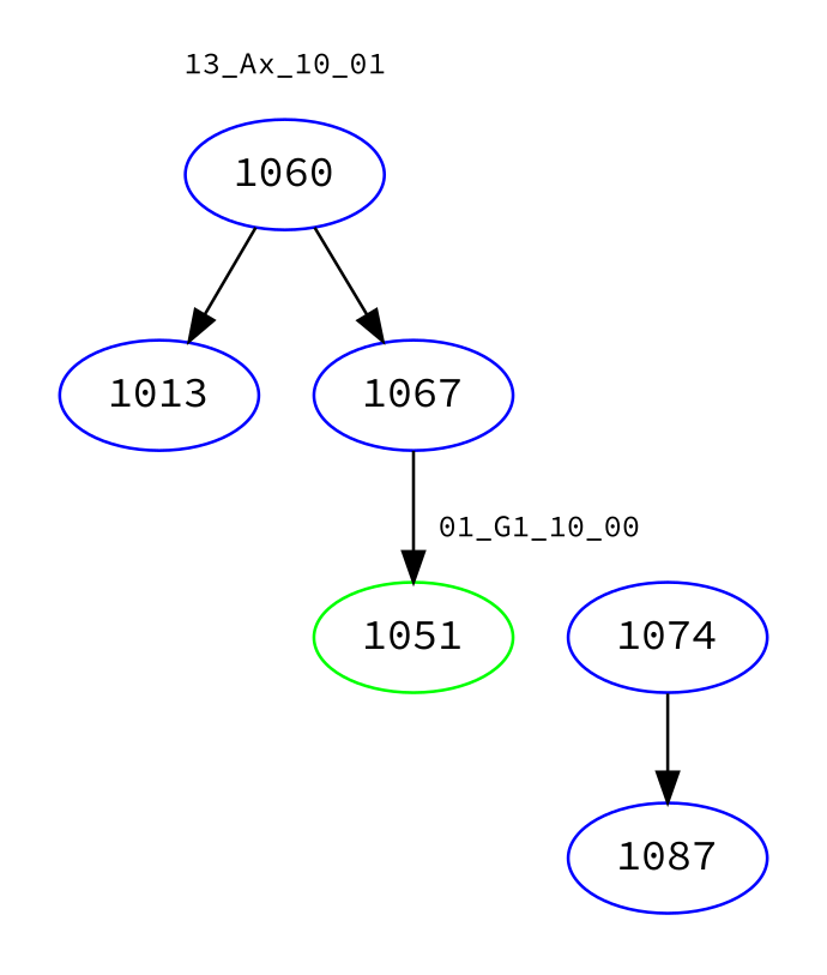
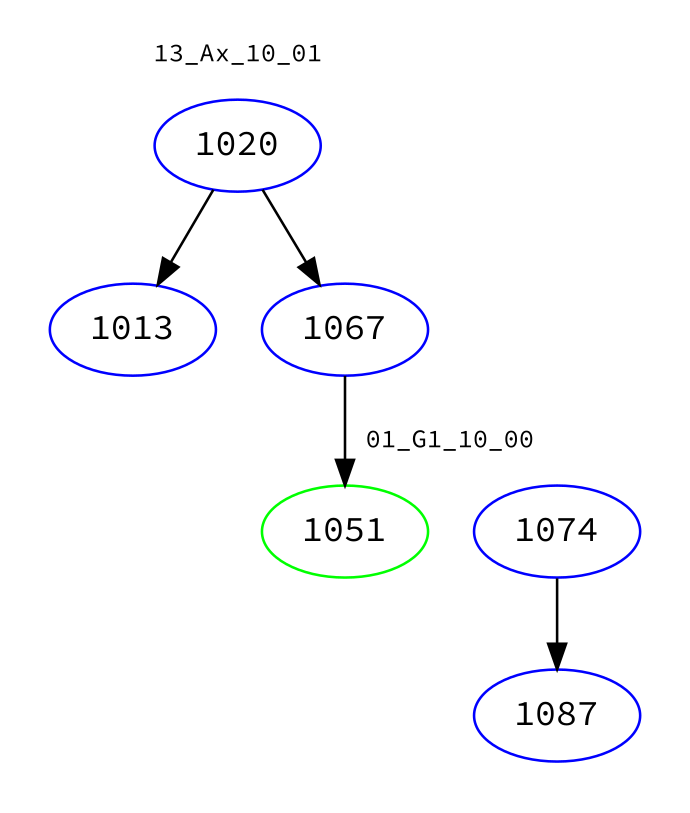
  digraph {
    fontname="Source Code Pro"
    node [color=blue fontname="Source Code Pro"]
    edge [color=black fontname="Source Code Pro"]
-   n1 [label=1060]
+   n1 [label=1020]
    n2 [label=1013]
    n3 [label=1067]
    n4 [label=1074]
    n5 [color=green label=1051]
    n6 [label=1087]
    subgraph cluster_1 {
      color=white
      fontsize=10
      label="13_Ax_10_01"
      n1
      n2
      n3
    }
    subgraph cluster_2 {
      color=white
      fontsize=10
      label="01_G1_10_00"
      n4
      n5
      n6
    }
    n1 -> n2
    n1 -> n3
    n3 -> n5
    n4 -> n6
  }
